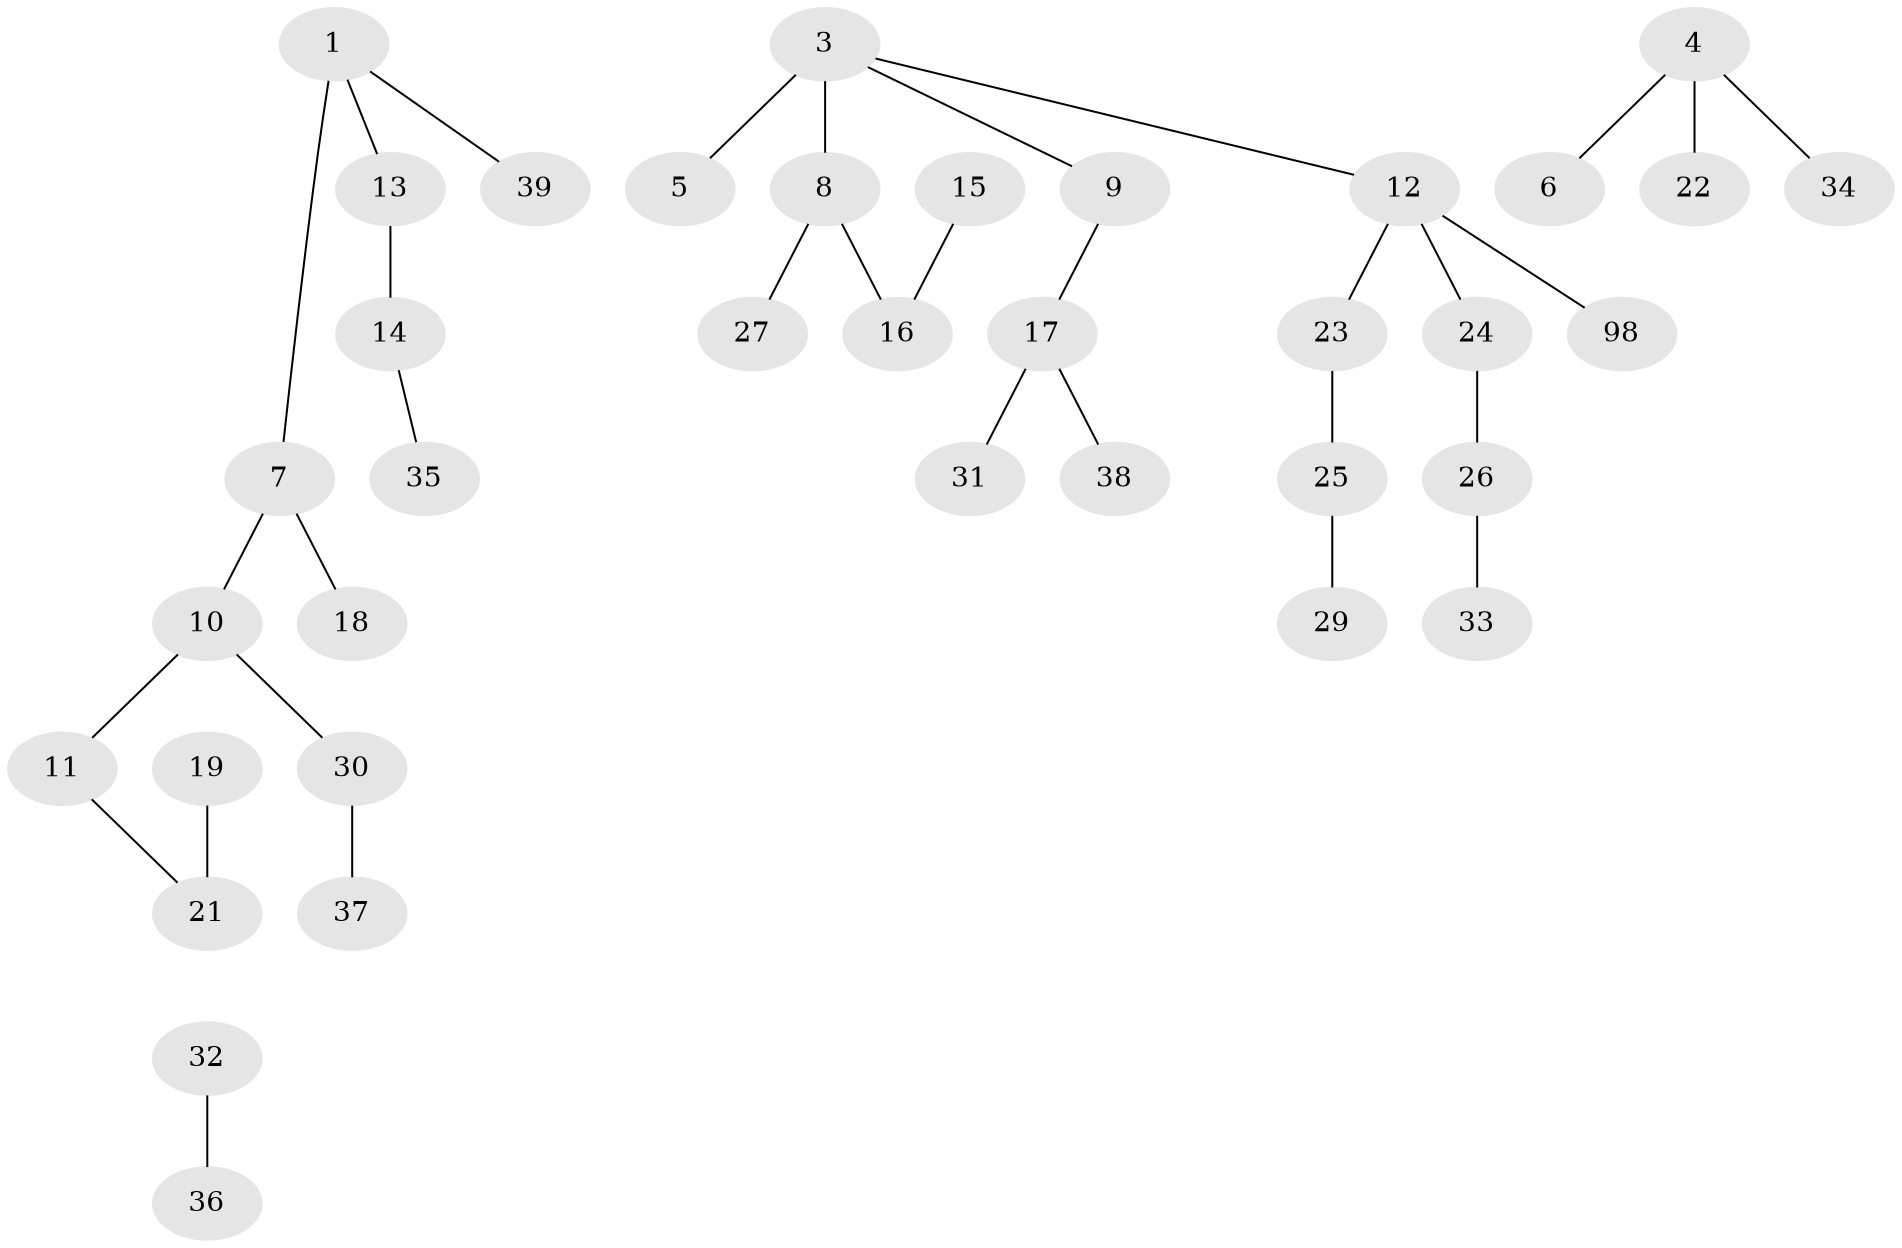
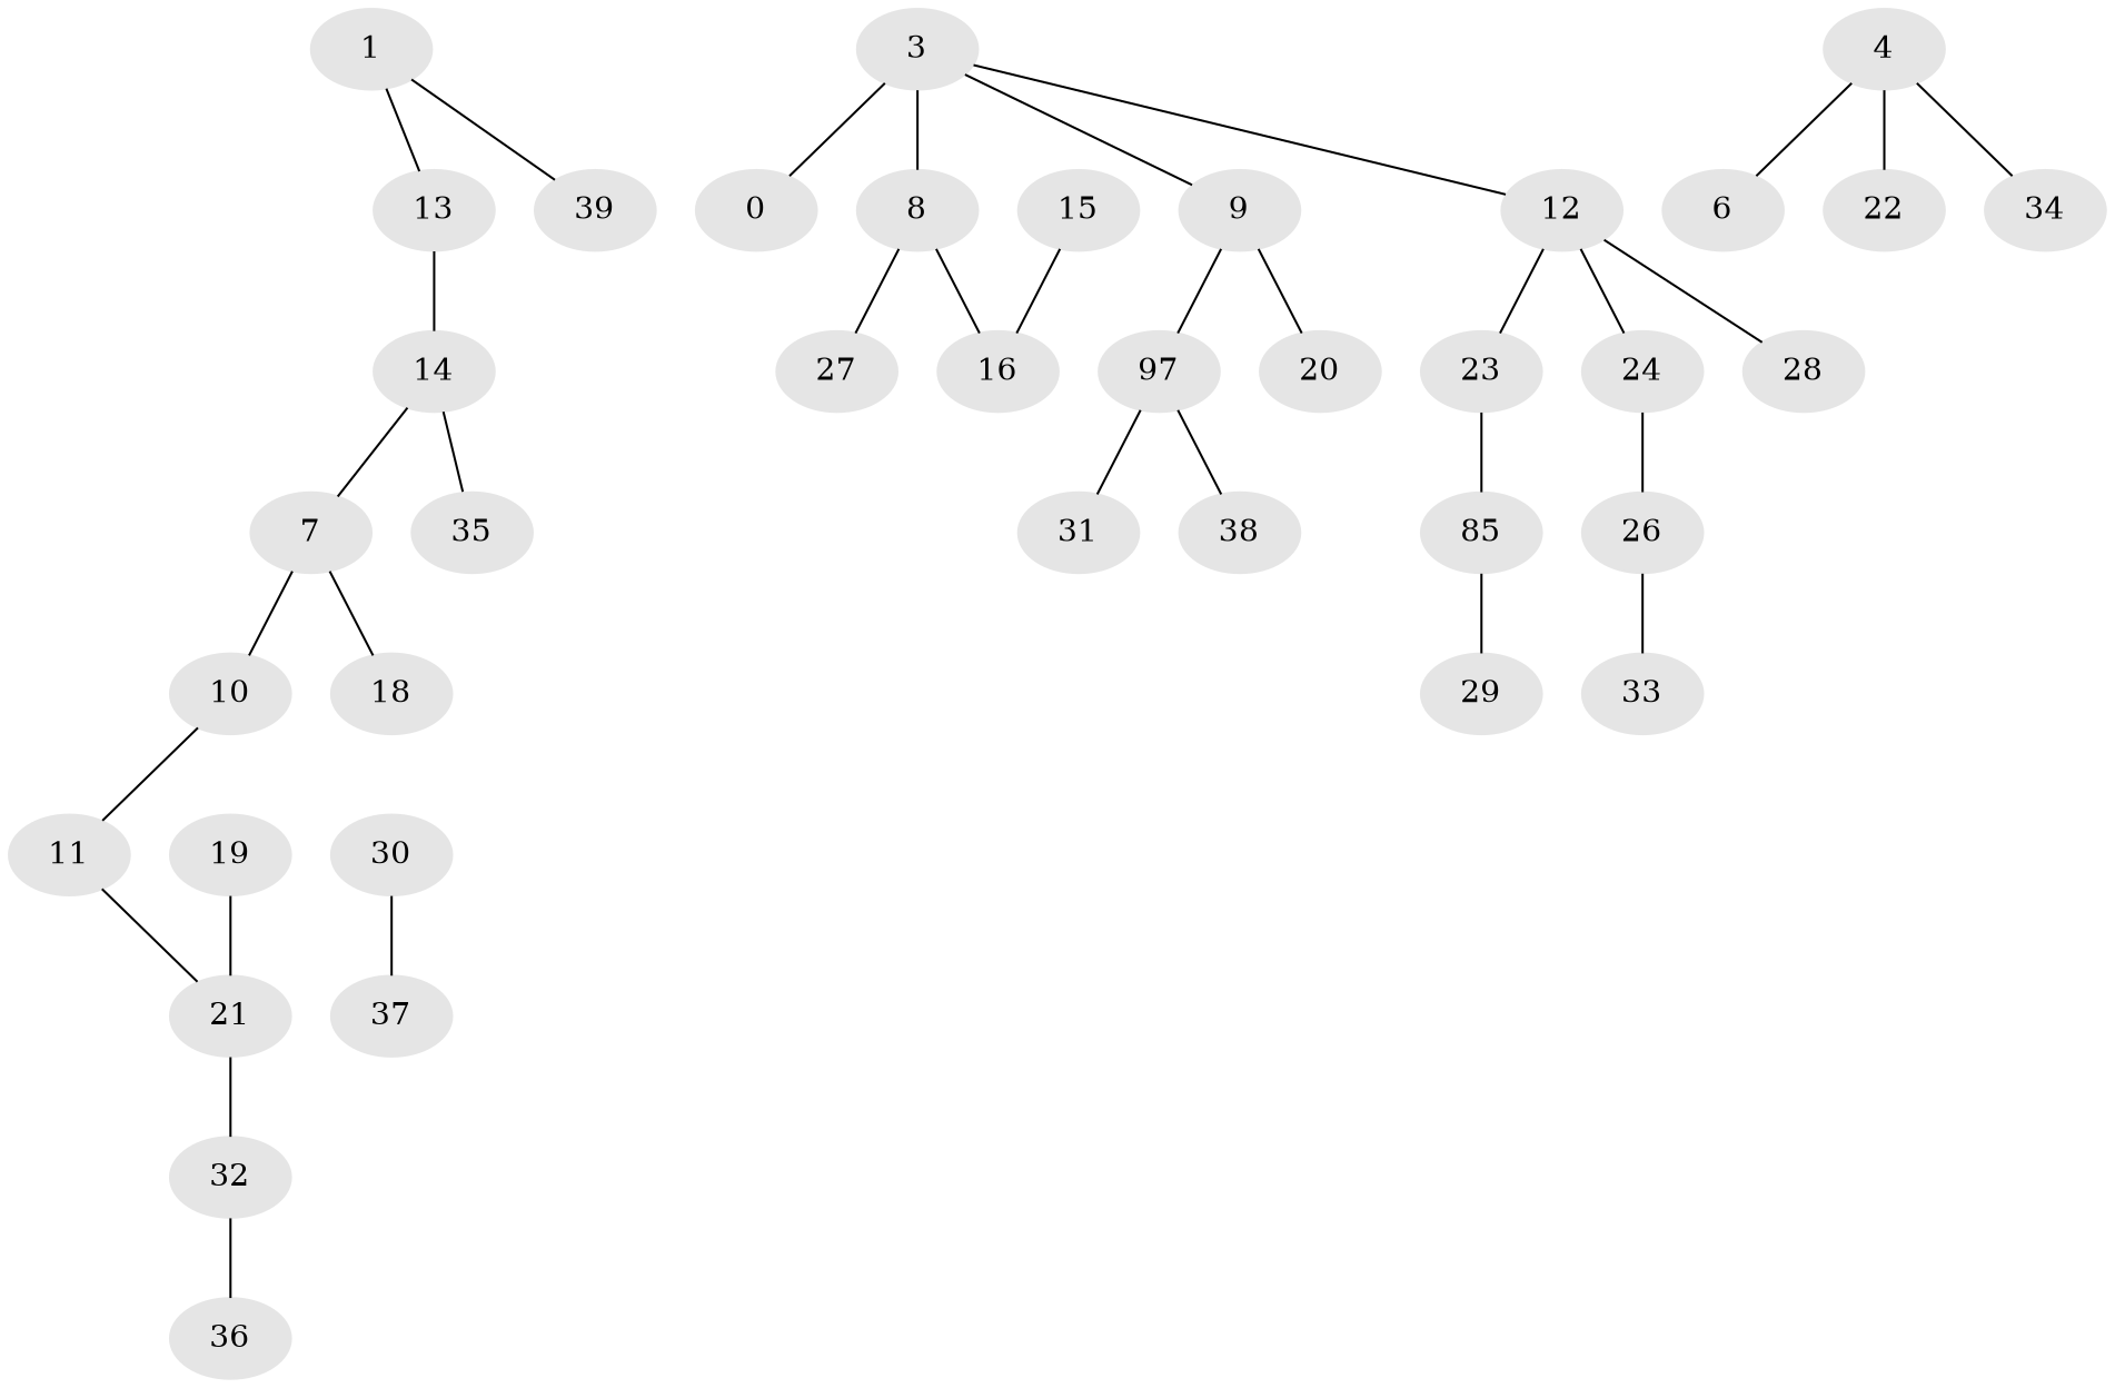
  graph {
    node [color=gray90 style=filled]
    edge [weight=1.0]
    1
    7
    13
    39
    10
    18
    14
    3
-   5
+   5 [label=0]
    8
    9
    12
    4
    6
    22
    34
    27
    16
-   17
+   17 [label=97]
+   20
    23
    24
-   28 [label=98]
+   28
    11
    30
    15
    31
    38
    21
    37
    19
-   25
+   25 [label=85]
    26
    35
    32
    36
    29
    33
-   1 -- 7 [weight=2.0]
+   14 -- 7 [weight=2.0]
    1 -- 13
    1 -- 39
    7 -- 10
    7 -- 18
    13 -- 14
    10 -- 11
-   10 -- 30
    14 -- 35
    3 -- 5
    3 -- 8 [weight=2.0]
    3 -- 9
    3 -- 12
    8 -- 27
    8 -- 16
    9 -- 17
+   9 -- 20
    12 -- 23
    12 -- 24
    12 -- 28
    4 -- 6
    4 -- 22
    4 -- 34
    17 -- 31
    17 -- 38
    23 -- 25
    24 -- 26
    11 -- 21
    30 -- 37
    15 -- 16
+   21 -- 32
    19 -- 21 [weight=2.0]
    25 -- 29
    26 -- 33
    32 -- 36
  }
